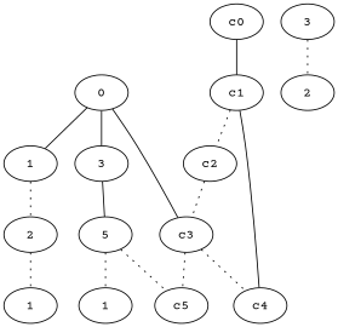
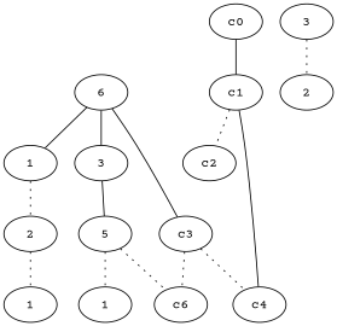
  graph {
    fontname="Courier Prime"
    node [fontname="Courier Prime"]
    edge [fontname="Courier Prime" style=dotted]
-   n1 [label=0]
+   n1 [label=6]
    n2 [label=1]
    n3 [label=3]
    c3
    n5 [label=2]
    n6 [label=5]
    n7 [label=1]
    n8 [label=3]
    n9 [label=2]
    n10 [label=1]
-   c5
+   c5 [label=c6]
    c0
    c1
    c2
    c4
    n1 -- n2 [style=""]
    n1 -- n3 [style=""]
    n1 -- c3 [style=""]
    n2 -- n5
    n3 -- n6 [style=""]
    c3 -- c5
    c3 -- c4
    n5 -- n7
    n6 -- n10
    n6 -- c5
    n8 -- n9
    c0 -- c1 [style=""]
    c1 -- c2
    c1 -- c4 [style=""]
-   c2 -- c3
  }
